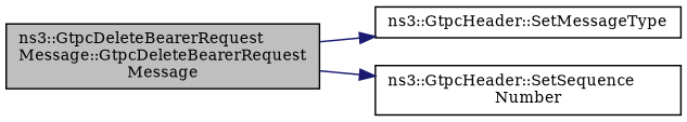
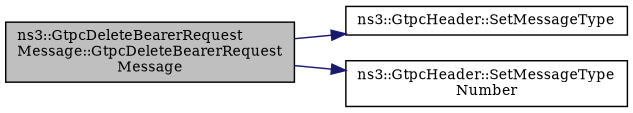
  digraph {
    rankdir=LR
    fontname="DejaVu Serif"
    node [color=black fillcolor=white fontname="DejaVu Serif" fontsize=10 shape=record style=filled]
    edge [color=midnightblue fontname="DejaVu Serif" fontsize=10 labelfontname=Helvetica labelfontsize=10 style=solid]
    n1 [fillcolor=grey75 fontcolor=black height=0.2 label="ns3::GtpcDeleteBearerRequest\lMessage::GtpcDeleteBearerRequest\lMessage" width=0.4]
    n2 [height=0.2 label="ns3::GtpcHeader::SetMessageType" width=0.4]
-   n3 [height=0.2 label="ns3::GtpcHeader::SetSequence\lNumber" width=0.4]
+   n3 [height=0.2 label="ns3::GtpcHeader::SetMessageType\lNumber" width=0.4]
    n1 -> n2
    n1 -> n3
  }
